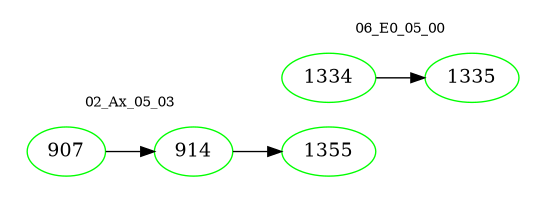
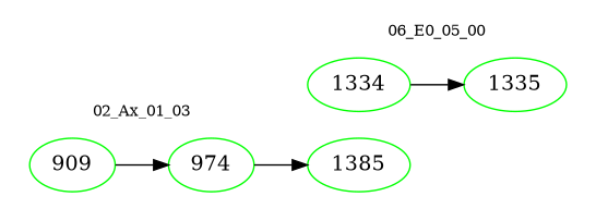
  digraph {
    rankdir=LR
    node [color=green]
    edge [color=black]
-   n1 [label=907]
-   n2 [label=914]
+   n1 [label=909]
+   n2 [label=974]
    n3 [label=1334]
    n4 [label=1335]
-   n5 [label=1355]
+   n5 [label=1385]
    subgraph cluster_1 {
      color=white
      fontsize=10
-     label="02_Ax_05_03"
+     label="02_Ax_01_03"
      n1
      n2
    }
    subgraph cluster_2 {
      color=white
      fontsize=10
      label="06_E0_05_00"
      n3
      n4
      n5
    }
    n1 -> n2
    n2 -> n5
    n3 -> n4
  }
